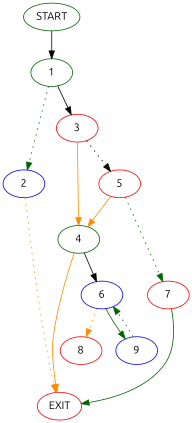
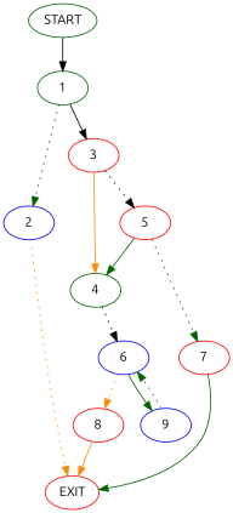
  digraph {
    fontname=Ubuntu
    node [color=red fontname=Ubuntu]
    edge [color=darkgreen fontname=Ubuntu style=solid]
    n1 [color=darkgreen label=START]
    1 [color=darkgreen]
    2 [color=blue]
    3
    n5 [label=EXIT]
    4 [color=darkgreen]
    5
    6 [color=blue]
    7
    8
    9 [color=blue]
    n1 -> 1 [color=black]
    1 -> 2 [style=dotted]
    1 -> 3 [color=black]
    2 -> n5 [color=darkorange style=dotted]
    3 -> 4 [color=darkorange]
    3 -> 5 [color=black style=dotted]
-   4 -> 6 [color=black]
-   5 -> 4 [color=darkorange]
+   4 -> 6 [color=black style=dotted]
+   5 -> 4
    5 -> 7 [style=dotted]
    6 -> 8 [color=darkorange style=dotted]
    6 -> 9
    7 -> n5
-   4 -> n5 [color=darkorange]
+   8 -> n5 [color=darkorange]
    9 -> 6 [style=dotted]
  }
